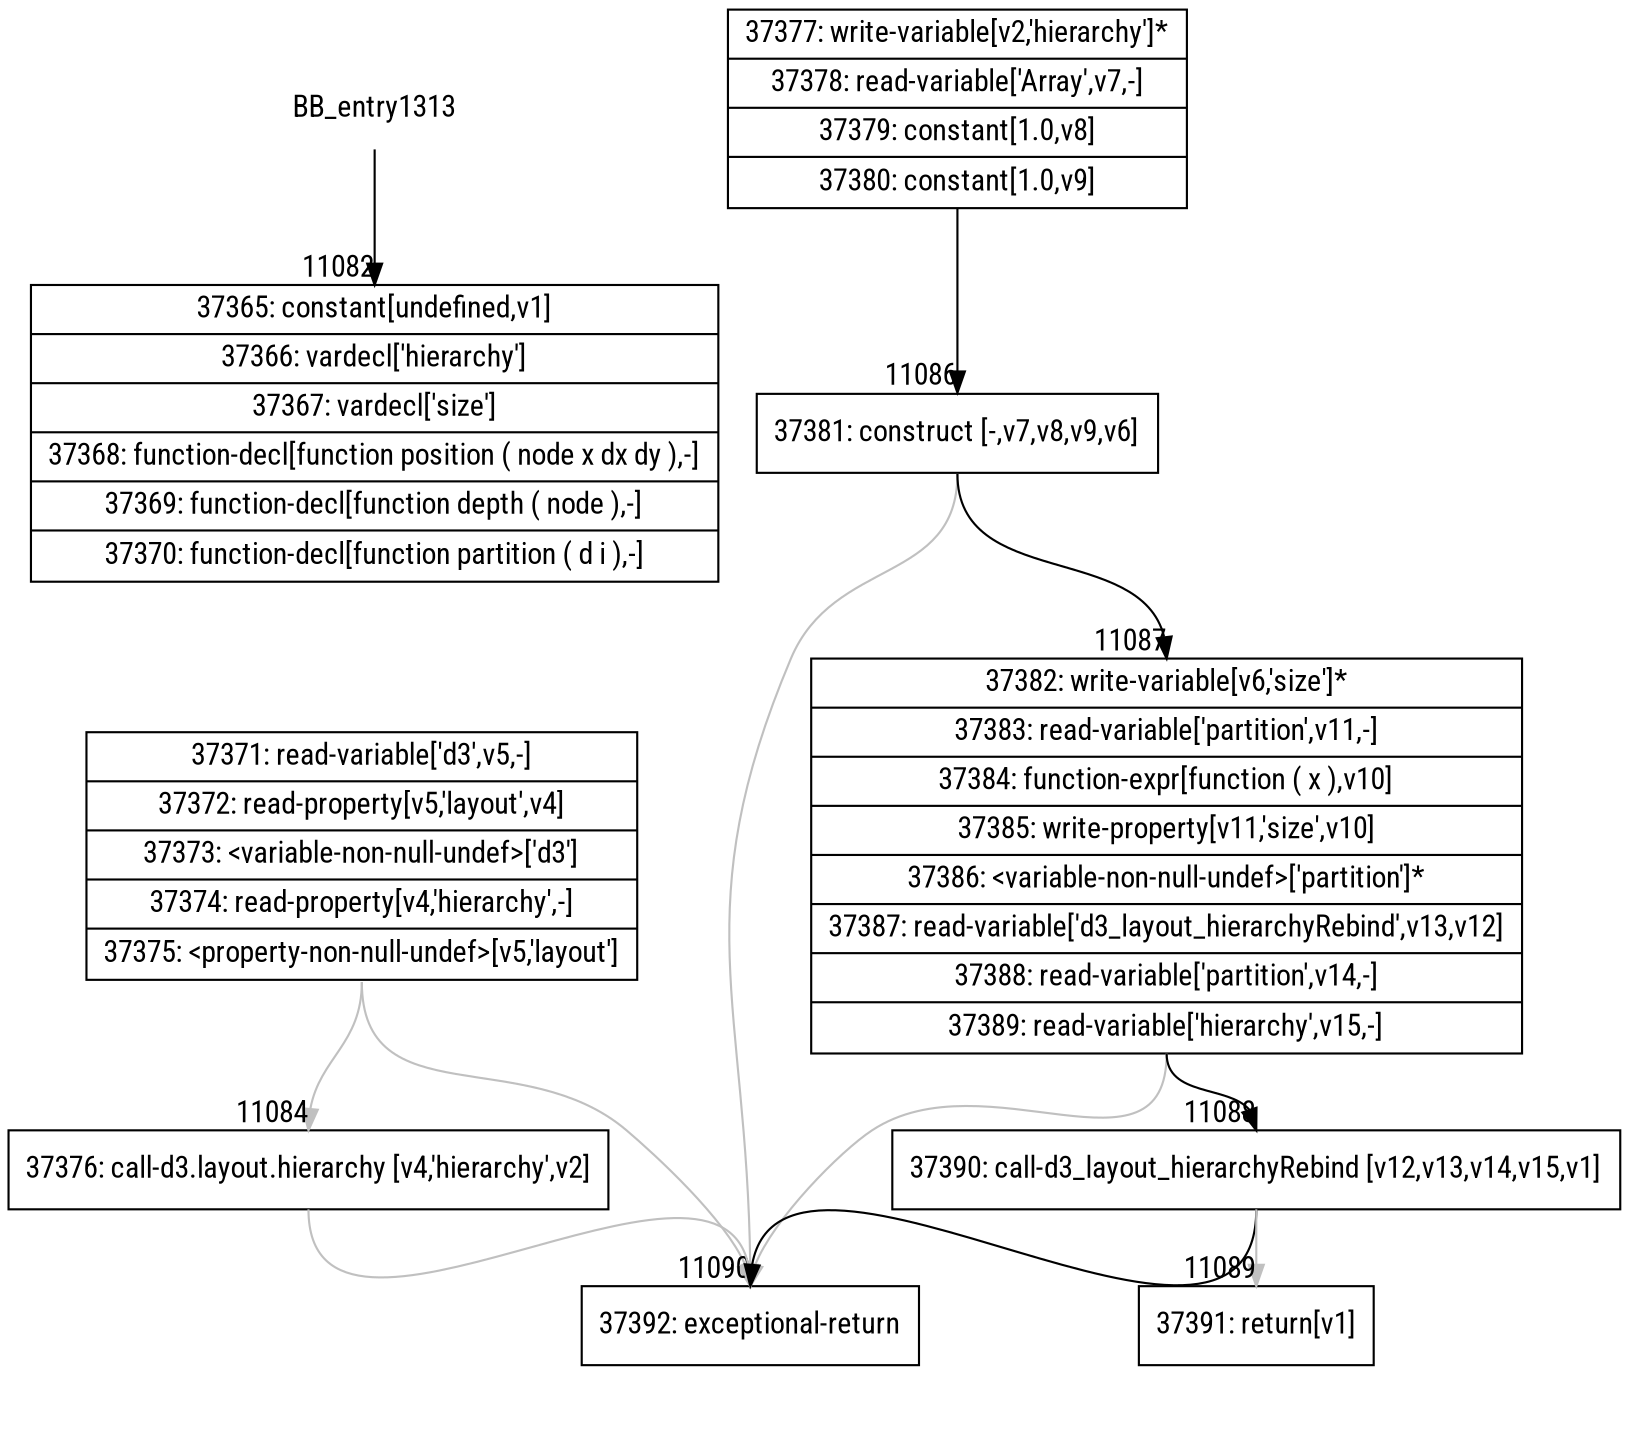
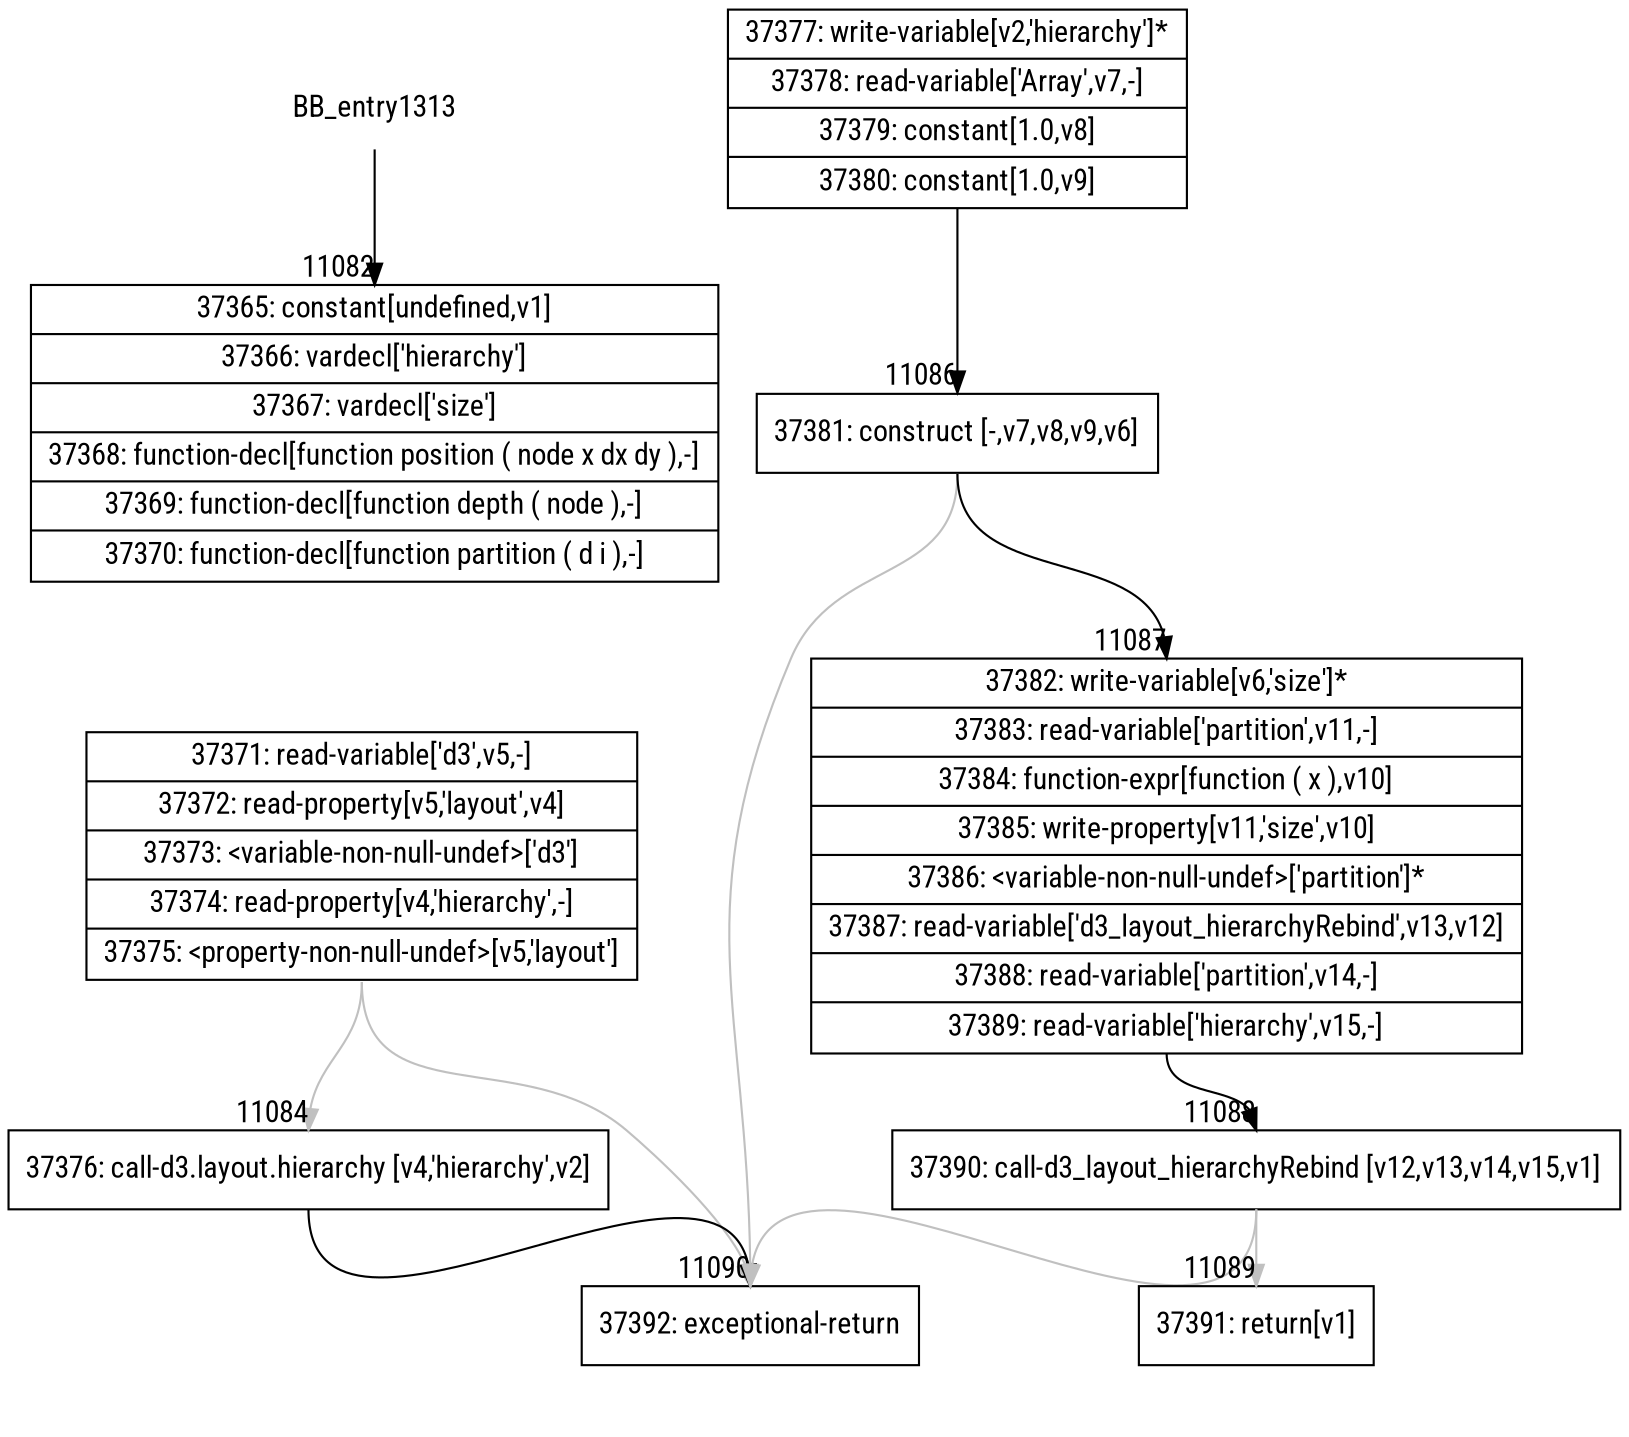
  digraph {
    fontname="Roboto Condensed"
    rankdir=TD
    node [fontname="Roboto Condensed" shape=record]
    edge [fontname="Roboto Condensed" headport=n tailport=s color=gray]
    n1 [label=BB_entry1313 shape=none]
    n2 [label="{37365: constant[undefined,v1]|37366: vardecl['hierarchy']|37367: vardecl['size']|37368: function-decl[function position ( node x dx dy ),-]|37369: function-decl[function depth ( node ),-]|37370: function-decl[function partition ( d i ),-]}"]
    n3 [label="{37371: read-variable['d3',v5,-]|37372: read-property[v5,'layout',v4]|37373: \<variable-non-null-undef\>['d3']|37374: read-property[v4,'hierarchy',-]|37375: \<property-non-null-undef\>[v5,'layout']}"]
    n4 [label="{37376: call-d3.layout.hierarchy [v4,'hierarchy',v2]}"]
    n5 [label="{37392: exceptional-return}"]
    n6 [label="{37377: write-variable[v2,'hierarchy']*|37378: read-variable['Array',v7,-]|37379: constant[1.0,v8]|37380: constant[1.0,v9]}"]
    n7 [label="{37381: construct [-,v7,v8,v9,v6]}"]
    n8 [label="{37382: write-variable[v6,'size']*|37383: read-variable['partition',v11,-]|37384: function-expr[function ( x ),v10]|37385: write-property[v11,'size',v10]|37386: \<variable-non-null-undef\>['partition']*|37387: read-variable['d3_layout_hierarchyRebind',v13,v12]|37388: read-variable['partition',v14,-]|37389: read-variable['hierarchy',v15,-]}"]
    n9 [label="{37390: call-d3_layout_hierarchyRebind [v12,v13,v14,v15,v1]}"]
    n10 [label="{37391: return[v1]}"]
    n1 -> n2 [headlabel="    11082" color=""]
    n3 -> n4 [headlabel="      11084"]
    n3 -> n5 [headlabel="      11090"]
-   n4 -> n5
+   n4 -> n5 [color=black]
    n6 -> n7 [headlabel="      11086" color=""]
    n7 -> n5
    n7 -> n8 [headlabel="      11087" color=""]
-   n8 -> n5
    n8 -> n9 [headlabel="      11088" color=""]
-   n9 -> n5 [color=black]
+   n9 -> n5
    n9 -> n10 [headlabel="      11089"]
  }
